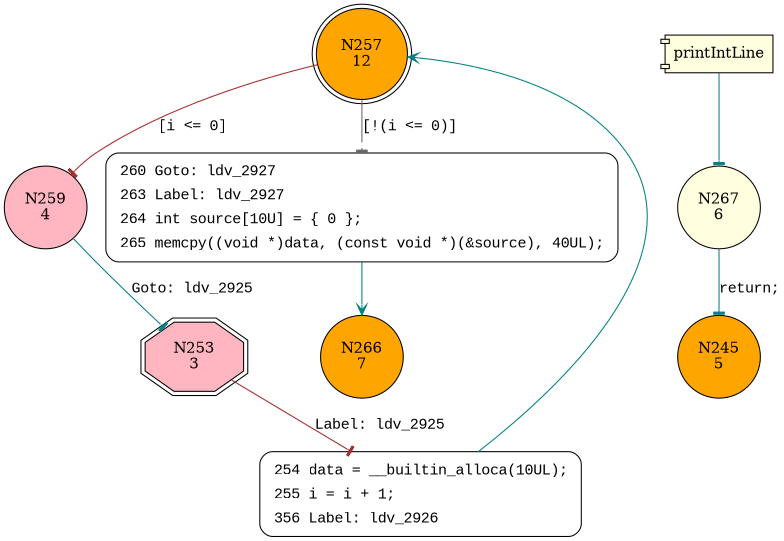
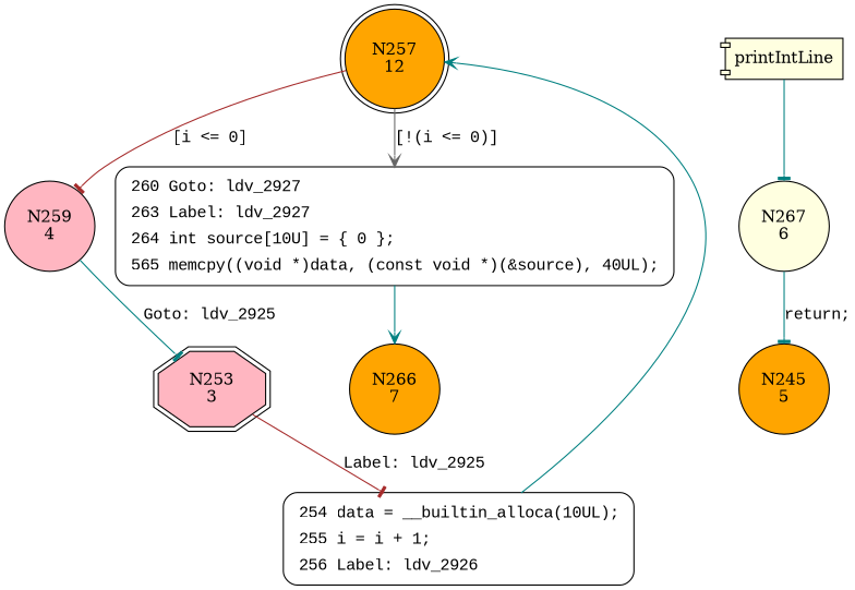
  digraph {
    node [fillcolor=orange shape=circle style=filled]
    edge [arrowhead=tee color=teal fontname="Courier New"]
    n1 [label="N257\n12" shape=doublecircle]
    n2 [fillcolor=lightpink label="N259\n4"]
-   n3 [fillcolor=white fontname="Courier New" label=<<table border="0" cellborder="0" cellpadding="3" bgcolor="white"><tr><td align="right">260</td><td align="left">Goto: ldv_2927</td></tr><tr><td align="right">263</td><td align="left">Label: ldv_2927</td></tr><tr><td align="right">264</td><td align="left">int source[10U] = &#123; 0 &#125;;</td></tr><tr><td align="right">265</td><td align="left">memcpy((void *)data, (const void *)(&amp;source), 40UL);</td></tr></table>> penwidth=1 shape=Mrecord style="filled,bold"]
+   n3 [fillcolor=white fontname="Courier New" label=<<table border="0" cellborder="0" cellpadding="3" bgcolor="white"><tr><td align="right">260</td><td align="left">Goto: ldv_2927</td></tr><tr><td align="right">263</td><td align="left">Label: ldv_2927</td></tr><tr><td align="right">264</td><td align="left">int source[10U] = &#123; 0 &#125;;</td></tr><tr><td align="right">565</td><td align="left">memcpy((void *)data, (const void *)(&amp;source), 40UL);</td></tr></table>> penwidth=1 shape=Mrecord style="filled,bold"]
    n4 [fillcolor=lightpink label="N253\n3" shape=doubleoctagon]
    n5 [label="N266\n7"]
-   n6 [fillcolor=white fontname="Courier New" label=<<table border="0" cellborder="0" cellpadding="3" bgcolor="white"><tr><td align="right">254</td><td align="left">data = __builtin_alloca(10UL);</td></tr><tr><td align="right">255</td><td align="left">i = i + 1;</td></tr><tr><td align="right">356</td><td align="left">Label: ldv_2926</td></tr></table>> penwidth=1 shape=Mrecord style="filled,bold"]
+   n6 [fillcolor=white fontname="Courier New" label=<<table border="0" cellborder="0" cellpadding="3" bgcolor="white"><tr><td align="right">254</td><td align="left">data = __builtin_alloca(10UL);</td></tr><tr><td align="right">255</td><td align="left">i = i + 1;</td></tr><tr><td align="right">256</td><td align="left">Label: ldv_2926</td></tr></table>> penwidth=1 shape=Mrecord style="filled,bold"]
    n7 [fillcolor=lightyellow label=printIntLine shape=component]
    n8 [fillcolor=lightyellow label="N267\n6"]
    n9 [label="N245\n5"]
    n1 -> n2 [color=brown label="[i <= 0]"]
-   n1 -> n3 [color=gray40 label="[!(i <= 0)]"]
+   n1 -> n3 [arrowhead=vee color=gray40 label="[!(i <= 0)]"]
    n2 -> n4 [label="Goto: ldv_2925"]
    n3 -> n5 [arrowhead=vee fontname=""]
    n4 -> n6 [color=brown label="Label: ldv_2925"]
    n6 -> n1 [arrowhead=vee fontname=""]
    n7 -> n8
    n8 -> n9 [label="return;"]
  }
